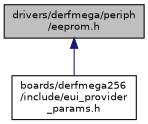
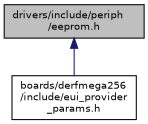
  digraph {
    node [color=black fontname=Helvetica fontsize=10 shape=record style=filled]
-   n1 [fillcolor=grey75 fontcolor=black height=0.2 label="drivers/derfmega/periph\l/eeprom.h" width=0.4]
+   n1 [fillcolor=grey75 fontcolor=black height=0.2 label="drivers/include/periph\l/eeprom.h" width=0.4]
    n2 [fillcolor=white height=0.2 label="boards/derfmega256\l/include/eui_provider\l_params.h" width=0.4]
    n1 -> n2 [color=midnightblue dir=back fontname=Helvetica fontsize=10 labelfontname=Helvetica labelfontsize=10 style=solid]
  }
